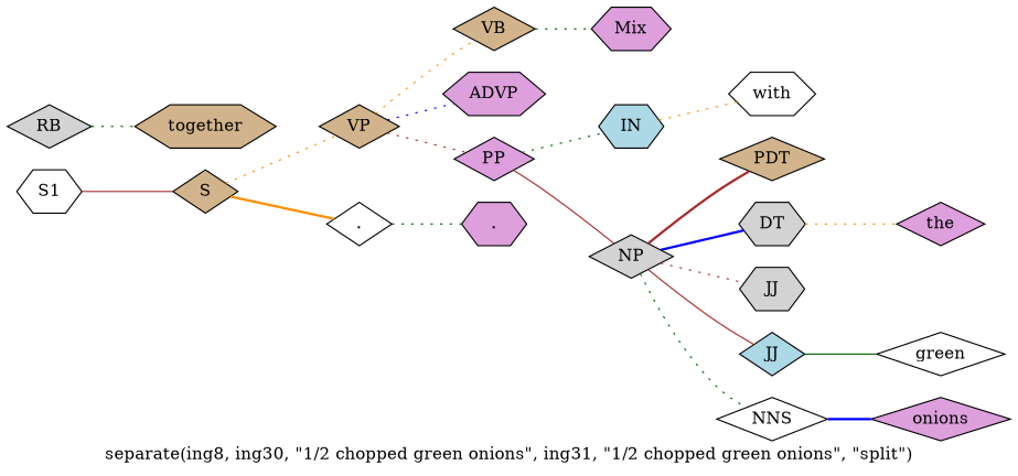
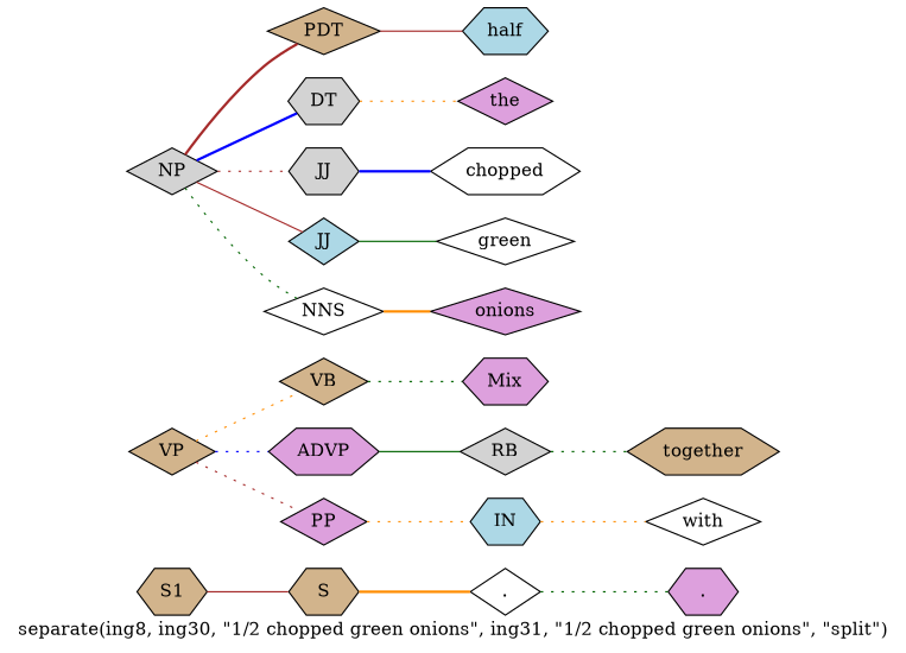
  graph {
    label="separate(ing8, ing30, \"1/2 chopped green onions\", ing31, \"1/2 chopped green onions\", \"split\")"
    rankdir=LR
    node [fillcolor=tan shape=diamond style=filled]
    edge [color=brown style=dotted]
-   n1 [fillcolor=white label=S1 shape=hexagon]
-   n2 [label=S]
+   n1 [label=S1 shape=hexagon]
+   n2 [label=S shape=hexagon]
    n3 [label=VP]
    n4 [fillcolor=white label="."]
    n5 [label=VB]
    n6 [fillcolor=plum label=ADVP shape=hexagon]
    n7 [fillcolor=plum label=PP]
    n8 [fillcolor=plum label="." shape=hexagon]
    n9 [fillcolor=plum label=Mix shape=hexagon]
    n10 [fillcolor=lightgrey label=RB]
    n11 [fillcolor=lightblue label=IN shape=hexagon]
    n12 [fillcolor=lightgrey label=NP]
    n13 [label=together shape=hexagon]
-   n14 [fillcolor=white label=with shape=hexagon]
+   n14 [fillcolor=white label=with]
    n15 [label=PDT]
    n16 [fillcolor=lightgrey label=DT shape=hexagon]
    n17 [fillcolor=lightgrey label=JJ shape=hexagon]
    n18 [fillcolor=lightblue label=JJ]
    n19 [fillcolor=white label=NNS]
+   n20 [fillcolor=lightblue label=half shape=hexagon]
    n21 [fillcolor=plum label=the]
+   n22 [fillcolor=white label=chopped shape=hexagon]
    n23 [fillcolor=white label=green]
    n24 [fillcolor=plum label=onions]
    n1 -- n2 [style=solid]
-   n2 -- n3 [color=darkorange]
    n2 -- n4 [color=darkorange style=bold]
    n3 -- n5 [color=darkorange]
    n3 -- n6 [color=blue]
    n3 -- n7
    n4 -- n8 [color=darkgreen]
    n5 -- n9 [color=darkgreen]
-   n7 -- n11 [color=darkgreen]
-   n7 -- n12 [style=solid]
+   n6 -- n10 [color=darkgreen style=solid]
+   n7 -- n11 [color=darkorange]
    n10 -- n13 [color=darkgreen]
    n11 -- n14 [color=darkorange]
    n12 -- n15 [style=bold]
    n12 -- n16 [color=blue style=bold]
    n12 -- n17
    n12 -- n18 [style=solid]
    n12 -- n19 [color=darkgreen]
+   n15 -- n20 [style=solid]
    n16 -- n21 [color=darkorange]
+   n17 -- n22 [color=blue style=bold]
    n18 -- n23 [color=darkgreen style=solid]
-   n19 -- n24 [color=blue style=bold]
+   n19 -- n24 [color=darkorange style=bold]
  }
